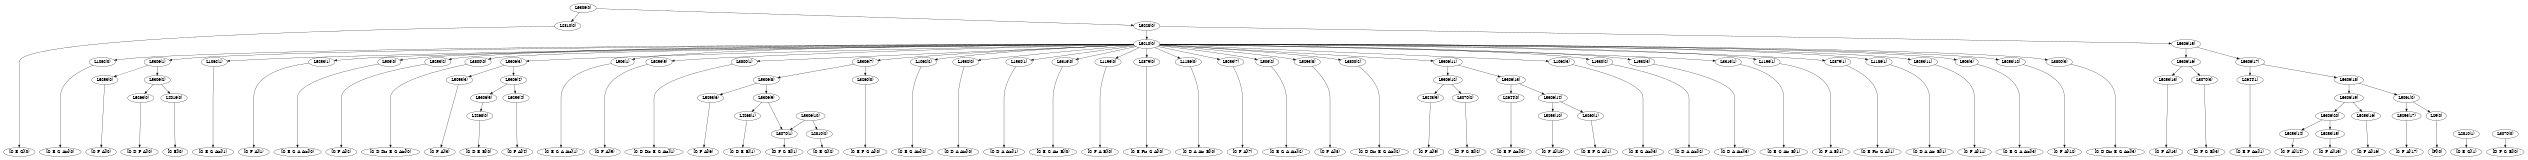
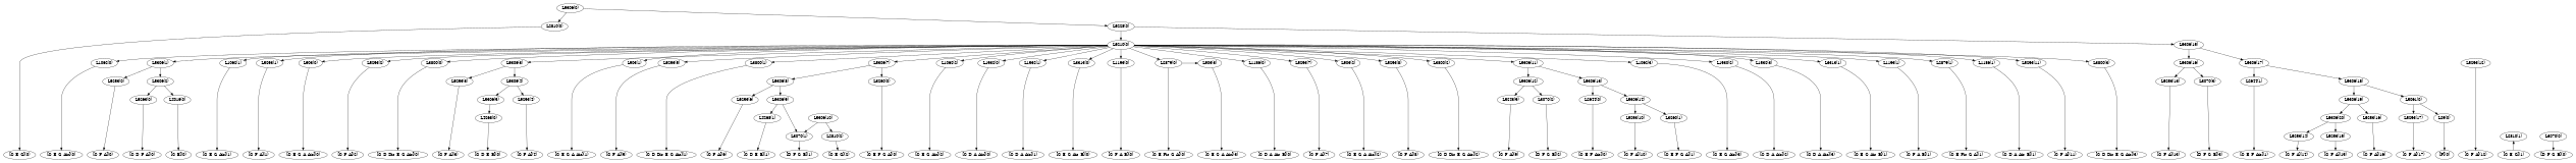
  digraph {
    "L5306(0)"
    "L2810(0)"
    "L5228(0)"
    "L5210(0)"
    "L5306(15)"
    "L1062(0)"
    "L5306(1)"
    "L1062(1)"
    "L5253(1)"
    "L903(0)"
    "L5253(2)"
    "L3800(0)"
    "L5306(3)"
    "L903(1)"
    "L5253(5)"
    "L3800(1)"
    "L5306(7)"
    "L1062(2)"
    "L1532(0)"
    "L1532(1)"
    "L3313(0)"
    "L1193(0)"
    "L2879(0)"
    "L1186(0)"
    "L5253(7)"
    "L903(2)"
    "L5253(8)"
    "L3800(2)"
    "L5306(11)"
    "L1062(3)"
    n31 [label="L1530(2)"]
    "L1532(3)"
    "L3313(1)"
    "L1193(1)"
    "L2879(1)"
    "L1186(1)"
    "L5253(11)"
    "L903(3)"
    "L5253(12)"
    "L3800(3)"
    "L5306(16)"
    "L5306(17)"
    "L5253(0)"
    "L5306(2)"
    "L5253(3)"
    "L5306(4)"
    "L5306(8)"
    "L3260(0)"
    "L5306(12)"
    "L5306(13)"
    "L5253(13)"
    "L3070(3)"
    "L2644(1)"
    "L5306(18)"
    "L5263(0)"
    "L4016(0)"
    "L5306(5)"
    n58 [label="L9253(4)"]
    "L5253(6)"
    "L5306(9)"
    n61 [label="L5243(9)"]
    "L3070(2)"
    "L2644(0)"
    "L5306(14)"
    "L5306(19)"
    "L5061(0)"
    "L4268(0)"
    "L5306(10)"
    "L4268(1)"
    "L5253(10)"
    "L3260(1)"
    "L5306(20)"
    "L5253(16)"
    "L5253(17)"
    "L29(0)"
    "L2810(1)"
    "L3070(0)"
    "L2810(2)"
    "L3070(1)"
    "L5253(14)"
    "L5253(15)"
    "[C  E  G](0)"
    "[C  E  G  Ais](0)"
    "[C  F  A](0)"
    "[C  D  F  A](0)"
    "[C  E](0)"
    "[C  E  G  Ais](1)"
    "[C  F  A](1)"
    "[C  E  G  A  Ais](0)"
    "[C  F  A](2)"
    "[C  D  Dis  E  G  Ais](0)"
    "[C  F  A](3)"
    "[C  E  G](1)"
    "[D  F  G  B](0)"
    "[C  D  E  B](0)"
    "[C  F  A](4)"
    "[C  E  G  A  Ais](1)"
    "[C  F  A](5)"
    "[C  D  Dis  E  G  Ais](1)"
    "[C  F  A](6)"
    "[C  E  G](2)"
    "[D  F  G  B](1)"
    "[C  D  E  B](1)"
    "[C  E  F  G  A](0)"
    "[C  E  G  Ais](2)"
    "[C  D  A  Ais](0)"
    "[C  D  A  Ais](1)"
    "[C  E  G  Ais  B](0)"
    "[C  F  A  B](0)"
    "[C  E  Fis  G  A](0)"
    "[C  D  A  Ais  B](0)"
    "[C  F  A](7)"
    "[C  E  G  A  Ais](2)"
    "[C  F  A](8)"
    "[C  D  Dis  E  G  Ais](2)"
    "[C  F  A](9)"
    "[D  F  G  B](2)"
    "[C  E  F  Ais](0)"
    "[C  F  A](10)"
    "[C  E  F  G  A](1)"
    "[C  E  G  Ais](3)"
    "[C  D  A  Ais](2)"
    "[C  D  A  Ais](3)"
    "[C  E  G  Ais  B](1)"
    "[C  F  A  B](1)"
    "[C  E  Fis  G  A](1)"
    "[C  D  A  Ais  B](1)"
    "[C  F  A](11)"
    "[C  E  G  A  Ais](3)"
    "[C  F  A](12)"
    "[C  D  Dis  E  G  Ais](3)"
    "[C  F  A](13)"
    "[D  F  G  B](3)"
    "[C  E  F  Ais](1)"
    "[C  F  A](14)"
    "[C  F  A](15)"
    "[C  F  A](16)"
    "[C  F  A](17)"
    "[F](0)"
    subgraph sub_1 {
      rank=min
      "L5306(0)"
    }
    subgraph sub_2 {
      rank=same
      "L2810(0)"
      "L5228(0)"
    }
    subgraph sub_3 {
      rank=same
      "L5210(0)"
      "L5306(15)"
    }
    subgraph sub_4 {
      rank=same
      "L1062(0)"
      "L5306(1)"
      "L1062(1)"
      "L5253(1)"
      "L903(0)"
      "L5253(2)"
      "L3800(0)"
      "L5306(3)"
      "L903(1)"
      "L5253(5)"
      "L3800(1)"
      "L5306(7)"
      "L1062(2)"
      "L1532(0)"
      "L1532(1)"
      "L3313(0)"
      "L1193(0)"
      "L2879(0)"
      "L1186(0)"
      "L5253(7)"
      "L903(2)"
      "L5253(8)"
      "L3800(2)"
      "L5306(11)"
      "L1062(3)"
      n31
      "L1532(3)"
      "L3313(1)"
      "L1193(1)"
      "L2879(1)"
      "L1186(1)"
      "L5253(11)"
      "L903(3)"
      "L5253(12)"
      "L3800(3)"
      "L5306(16)"
      "L5306(17)"
    }
    subgraph sub_5 {
      rank=same
      "L5253(0)"
      "L5306(2)"
      "L5253(3)"
      "L5306(4)"
      "L5306(8)"
      "L3260(0)"
      "L5306(12)"
      "L5306(13)"
      "L5253(13)"
      "L3070(3)"
      "L2644(1)"
      "L5306(18)"
    }
    subgraph sub_6 {
      rank=same
      "L5263(0)"
      "L4016(0)"
      "L5306(5)"
      n58
      "L5253(6)"
      "L5306(9)"
      n61
      "L3070(2)"
      "L2644(0)"
      "L5306(14)"
      "L5306(19)"
      "L5061(0)"
    }
    subgraph sub_7 {
      rank=same
      "L4268(0)"
      "L5306(10)"
      "L4268(1)"
      "L5253(10)"
      "L3260(1)"
      "L5306(20)"
      "L5253(16)"
      "L5253(17)"
      "L29(0)"
    }
    subgraph sub_8 {
      rank=same
      "L2810(1)"
      "L3070(0)"
      "L2810(2)"
      "L3070(1)"
      "L5253(14)"
      "L5253(15)"
    }
    subgraph sub_9 {
      rank=max
      "[C  E  G](0)"
      "[C  E  G  Ais](0)"
      "[C  F  A](0)"
      "[C  D  F  A](0)"
      "[C  E](0)"
      "[C  E  G  Ais](1)"
      "[C  F  A](1)"
      "[C  E  G  A  Ais](0)"
      "[C  F  A](2)"
      "[C  D  Dis  E  G  Ais](0)"
      "[C  F  A](3)"
      "[C  E  G](1)"
      "[D  F  G  B](0)"
      "[C  D  E  B](0)"
      "[C  F  A](4)"
      "[C  E  G  A  Ais](1)"
      "[C  F  A](5)"
      "[C  D  Dis  E  G  Ais](1)"
      "[C  F  A](6)"
      "[C  E  G](2)"
      "[D  F  G  B](1)"
      "[C  D  E  B](1)"
      "[C  E  F  G  A](0)"
      "[C  E  G  Ais](2)"
      "[C  D  A  Ais](0)"
      "[C  D  A  Ais](1)"
      "[C  E  G  Ais  B](0)"
      "[C  F  A  B](0)"
      "[C  E  Fis  G  A](0)"
      "[C  D  A  Ais  B](0)"
      "[C  F  A](7)"
      "[C  E  G  A  Ais](2)"
      "[C  F  A](8)"
      "[C  D  Dis  E  G  Ais](2)"
      "[C  F  A](9)"
      "[D  F  G  B](2)"
      "[C  E  F  Ais](0)"
      "[C  F  A](10)"
      "[C  E  F  G  A](1)"
      "[C  E  G  Ais](3)"
      "[C  D  A  Ais](2)"
      "[C  D  A  Ais](3)"
      "[C  E  G  Ais  B](1)"
      "[C  F  A  B](1)"
      "[C  E  Fis  G  A](1)"
      "[C  D  A  Ais  B](1)"
      "[C  F  A](11)"
      "[C  E  G  A  Ais](3)"
      "[C  F  A](12)"
      "[C  D  Dis  E  G  Ais](3)"
      "[C  F  A](13)"
      "[D  F  G  B](3)"
      "[C  E  F  Ais](1)"
      "[C  F  A](14)"
      "[C  F  A](15)"
      "[C  F  A](16)"
      "[C  F  A](17)"
      "[F](0)"
    }
    "L5306(0)" -> "L2810(0)"
    "L5306(0)" -> "L5228(0)"
    "L2810(0)" -> "[C  E  G](0)"
    "L5228(0)" -> "L5210(0)"
    "L5228(0)" -> "L5306(15)"
    "L5210(0)" -> "L1062(0)"
    "L5210(0)" -> "L5306(1)"
    "L5210(0)" -> "L1062(1)"
    "L5210(0)" -> "L5253(1)"
    "L5210(0)" -> "L903(0)"
    "L5210(0)" -> "L5253(2)"
    "L5210(0)" -> "L3800(0)"
    "L5210(0)" -> "L5306(3)"
    "L5210(0)" -> "L903(1)"
    "L5210(0)" -> "L5253(5)"
    "L5210(0)" -> "L3800(1)"
    "L5210(0)" -> "L5306(7)"
    "L5210(0)" -> "L1062(2)"
    "L5210(0)" -> "L1532(0)"
    "L5210(0)" -> "L1532(1)"
    "L5210(0)" -> "L3313(0)"
    "L5210(0)" -> "L1193(0)"
    "L5210(0)" -> "L2879(0)"
    "L5210(0)" -> "L1186(0)"
    "L5210(0)" -> "L5253(7)"
    "L5210(0)" -> "L903(2)"
    "L5210(0)" -> "L5253(8)"
    "L5210(0)" -> "L3800(2)"
    "L5210(0)" -> "L5306(11)"
    "L5210(0)" -> "L1062(3)"
    "L5210(0)" -> n31
    "L5210(0)" -> "L1532(3)"
    "L5210(0)" -> "L3313(1)"
    "L5210(0)" -> "L1193(1)"
    "L5210(0)" -> "L2879(1)"
    "L5210(0)" -> "L1186(1)"
    "L5210(0)" -> "L5253(11)"
-   "L5210(0)" -> "L903(3)"
-   "L5210(0)" -> "L5253(12)"
+   "L2879(0)" -> "L903(3)"
    "L5210(0)" -> "L3800(3)"
    "L5306(15)" -> "L5306(16)"
    "L5306(15)" -> "L5306(17)"
    "L1062(0)" -> "[C  E  G  Ais](0)"
    "L5306(1)" -> "L5253(0)"
    "L5306(1)" -> "L5306(2)"
    "L1062(1)" -> "[C  E  G  Ais](1)"
    "L5253(1)" -> "[C  F  A](1)"
    "L903(0)" -> "[C  E  G  A  Ais](0)"
    "L5253(2)" -> "[C  F  A](2)"
    "L3800(0)" -> "[C  D  Dis  E  G  Ais](0)"
    "L5306(3)" -> "L5253(3)"
    "L5306(3)" -> "L5306(4)"
    "L903(1)" -> "[C  E  G  A  Ais](1)"
    "L5253(5)" -> "[C  F  A](5)"
    "L3800(1)" -> "[C  D  Dis  E  G  Ais](1)"
    "L5306(7)" -> "L5306(8)"
    "L5306(7)" -> "L3260(0)"
    "L1062(2)" -> "[C  E  G  Ais](2)"
    "L1532(0)" -> "[C  D  A  Ais](0)"
    "L1532(1)" -> "[C  D  A  Ais](1)"
    "L3313(0)" -> "[C  E  G  Ais  B](0)"
    "L1193(0)" -> "[C  F  A  B](0)"
    "L2879(0)" -> "[C  E  Fis  G  A](0)"
    "L1186(0)" -> "[C  D  A  Ais  B](0)"
    "L5253(7)" -> "[C  F  A](7)"
    "L903(2)" -> "[C  E  G  A  Ais](2)"
    "L5253(8)" -> "[C  F  A](8)"
    "L3800(2)" -> "[C  D  Dis  E  G  Ais](2)"
    "L5306(11)" -> "L5306(12)"
    "L5306(11)" -> "L5306(13)"
    "L1062(3)" -> "[C  E  G  Ais](3)"
    n31 -> "[C  D  A  Ais](2)"
    "L1532(3)" -> "[C  D  A  Ais](3)"
    "L3313(1)" -> "[C  E  G  Ais  B](1)"
    "L1193(1)" -> "[C  F  A  B](1)"
    "L2879(1)" -> "[C  E  Fis  G  A](1)"
    "L1186(1)" -> "[C  D  A  Ais  B](1)"
    "L5253(11)" -> "[C  F  A](11)"
    "L903(3)" -> "[C  E  G  A  Ais](3)"
    "L5253(12)" -> "[C  F  A](12)"
    "L3800(3)" -> "[C  D  Dis  E  G  Ais](3)"
    "L5306(16)" -> "L5253(13)"
    "L5306(16)" -> "L3070(3)"
    "L5306(17)" -> "L2644(1)"
    "L5306(17)" -> "L5306(18)"
    "L5253(0)" -> "[C  F  A](0)"
    "L5306(2)" -> "L5263(0)"
    "L5306(2)" -> "L4016(0)"
    "L5253(3)" -> "[C  F  A](3)"
    "L5306(4)" -> "L5306(5)"
    "L5306(4)" -> n58
    "L5306(8)" -> "L5253(6)"
    "L5306(8)" -> "L5306(9)"
    "L3260(0)" -> "[C  E  F  G  A](0)"
    "L5306(12)" -> n61
    "L5306(12)" -> "L3070(2)"
    "L5306(13)" -> "L2644(0)"
    "L5306(13)" -> "L5306(14)"
    "L5253(13)" -> "[C  F  A](13)"
    "L3070(3)" -> "[D  F  G  B](3)"
    "L2644(1)" -> "[C  E  F  Ais](1)"
    "L5306(18)" -> "L5306(19)"
    "L5306(18)" -> "L5061(0)"
    "L5263(0)" -> "[C  D  F  A](0)"
    "L4016(0)" -> "[C  E](0)"
    "L5306(5)" -> "L4268(0)"
    n58 -> "[C  F  A](4)"
    "L5253(6)" -> "[C  F  A](6)"
    "L5306(9)" -> "L4268(1)"
    "L5306(9)" -> "L3070(1)"
    n61 -> "[C  F  A](9)"
    "L3070(2)" -> "[D  F  G  B](2)"
    "L2644(0)" -> "[C  E  F  Ais](0)"
    "L5306(14)" -> "L5253(10)"
    "L5306(14)" -> "L3260(1)"
    "L5306(19)" -> "L5306(20)"
    "L5306(19)" -> "L5253(16)"
    "L5061(0)" -> "L5253(17)"
    "L5061(0)" -> "L29(0)"
    "L4268(0)" -> "[C  D  E  B](0)"
    "L5306(10)" -> "L2810(2)"
    "L5306(10)" -> "L3070(1)"
    "L4268(1)" -> "[C  D  E  B](1)"
    "L5253(10)" -> "[C  F  A](10)"
    "L3260(1)" -> "[C  E  F  G  A](1)"
    "L5306(20)" -> "L5253(14)"
    "L5306(20)" -> "L5253(15)"
    "L5253(16)" -> "[C  F  A](16)"
    "L5253(17)" -> "[C  F  A](17)"
    "L29(0)" -> "[F](0)"
-   "L2810(1)" -> "[C  E  G](1)"
+   "[C  E  G](1)" -> "L2810(1)"
    "L3070(0)" -> "[D  F  G  B](0)"
    "L2810(2)" -> "[C  E  G](2)"
    "L3070(1)" -> "[D  F  G  B](1)"
    "L5253(14)" -> "[C  F  A](14)"
    "L5253(15)" -> "[C  F  A](15)"
  }
